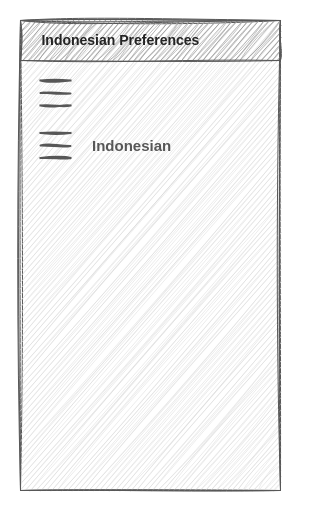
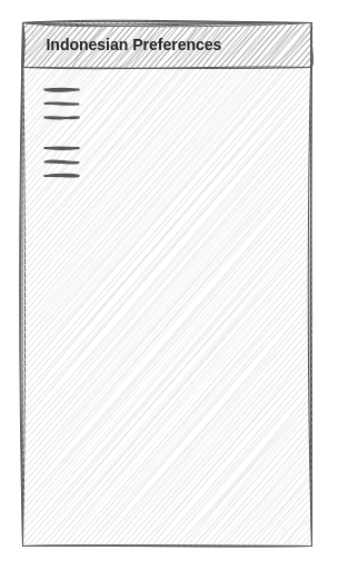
  <mxCell id="0" />
  <mxCell id="1" parent="0" />
  <mxCell id="2" value="" style="group;fontColor=#575757;" vertex="1" connectable="0" parent="1"><mxGeometry x="30" y="20" width="270" height="470" as="geometry" /></mxCell>
  <mxCell id="3" value="" style="group" vertex="1" connectable="0" parent="2"><mxGeometry x="-10" width="270" height="470" as="geometry" /></mxCell>
  <mxCell id="4" value="" style="rounded=0;whiteSpace=wrap;html=1;sketch=1;curveFitting=1;jiggle=2;fillColor=default;strokeColor=#575757;" vertex="1" parent="3"><mxGeometry width="260" height="470" as="geometry" /></mxCell>
  <mxCell id="5" value="" style="rounded=0;whiteSpace=wrap;html=1;fillColor=#D9D9D9;strokeColor=#575757;sketch=1;curveFitting=1;jiggle=2;" vertex="1" parent="3"><mxGeometry width="260" height="470" as="geometry" /></mxCell>
  <mxCell id="6" value="&amp;nbsp; &amp;nbsp; &amp;nbsp;Indonesian Preferences" style="text;strokeColor=#575757;align=left;fillColor=#878787;html=1;verticalAlign=middle;whiteSpace=wrap;rounded=0;fontStyle=1;fontSize=14;shadow=0;sketch=1;curveFitting=1;jiggle=2;fontFamily=Helvetica;fontColor=#242424;" vertex="1" parent="3"><mxGeometry width="260" height="40" as="geometry" /></mxCell>
  <mxCell id="7" value="" style="group" vertex="1" connectable="0" parent="3"><mxGeometry x="20" y="110" width="130" height="30" as="geometry" /></mxCell>
  <mxCell id="8" value="" style="shape=partialRectangle;whiteSpace=wrap;html=1;left=0;right=0;fillColor=none;strokeWidth=2;sketch=1;curveFitting=1;jiggle=2;strokeColor=#575757;" vertex="1" parent="7"><mxGeometry y="2.5" width="30" height="25" as="geometry" /></mxCell>
  <mxCell id="9" value="" style="edgeStyle=none;orthogonalLoop=1;jettySize=auto;html=1;rounded=0;exitX=0;exitY=0.5;exitDx=0;exitDy=0;endArrow=none;endFill=0;strokeWidth=2;sketch=1;curveFitting=1;jiggle=2;strokeColor=#575757;" edge="1" parent="7" source="8"><mxGeometry width="80" relative="1" as="geometry"><mxPoint x="-165" y="205.417" as="sourcePoint" /><mxPoint x="30" y="15.5" as="targetPoint" /><Array as="points" /></mxGeometry></mxCell>
- <mxCell id="10" value="Indonesian" style="text;strokeColor=none;align=left;fillColor=none;html=1;verticalAlign=middle;whiteSpace=wrap;rounded=0;fontSize=15;fontStyle=1;fontColor=#575757;" vertex="1" parent="7"><mxGeometry x="50" width="80" height="30" as="geometry" /></mxCell>
  <mxCell id="11" value="" style="group" vertex="1" connectable="0" parent="3"><mxGeometry x="20" y="57.5" width="240" height="38.75" as="geometry" /></mxCell>
  <mxCell id="12" value="" style="shape=partialRectangle;whiteSpace=wrap;html=1;left=0;right=0;fillColor=none;strokeWidth=2;sketch=1;curveFitting=1;jiggle=2;strokeColor=#575757;" vertex="1" parent="11"><mxGeometry y="2.5" width="30" height="25" as="geometry" /></mxCell>
  <mxCell id="13" value="" style="edgeStyle=none;orthogonalLoop=1;jettySize=auto;html=1;rounded=0;exitX=0;exitY=0.5;exitDx=0;exitDy=0;endArrow=none;endFill=0;strokeWidth=2;sketch=1;curveFitting=1;jiggle=2;strokeColor=#575757;" edge="1" parent="11" source="12"><mxGeometry width="80" relative="1" as="geometry"><mxPoint x="-165" y="205.417" as="sourcePoint" /><mxPoint x="30" y="15.5" as="targetPoint" /><Array as="points" /></mxGeometry></mxCell>
